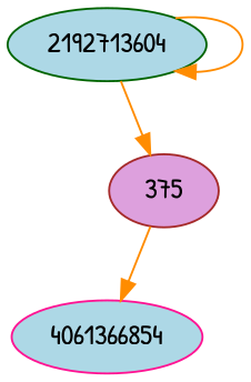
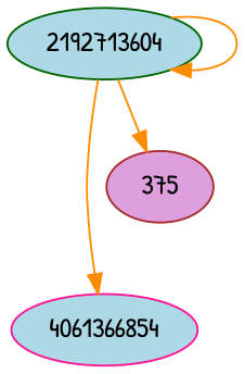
  digraph {
    fontname="Patrick Hand"
    node [fillcolor=lightblue fontname="Patrick Hand" style=filled]
    edge [color=darkorange fontname="Patrick Hand"]
    2192713604 [color=darkgreen]
    4061366854 [color=deeppink]
    375 [color=brown fillcolor=plum]
    2192713604 -> 2192713604
-   375 -> 4061366854
+   2192713604 -> 4061366854
    2192713604 -> 375
  }
